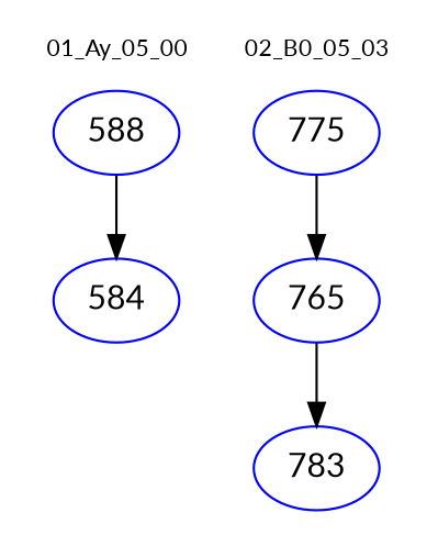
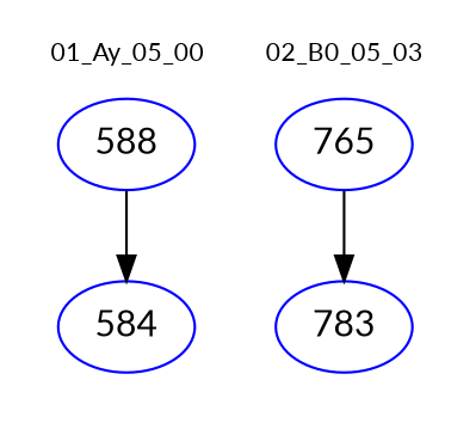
  digraph {
    fontname=Lato
    node [color=blue fontname=Lato]
    edge [color=black fontname=Lato]
    n1 [label=588]
    n2 [label=584]
-   n3 [label=775]
    n4 [label=765]
    n5 [label=783]
    subgraph cluster_1 {
      color=white
      fontsize=10
      label="01_Ay_05_00"
      n1
      n2
    }
    subgraph cluster_2 {
      color=white
      fontsize=10
      label="02_B0_05_03"
-     n3
      n4
      n5
    }
    n1 -> n2
-   n3 -> n4
    n4 -> n5
  }
